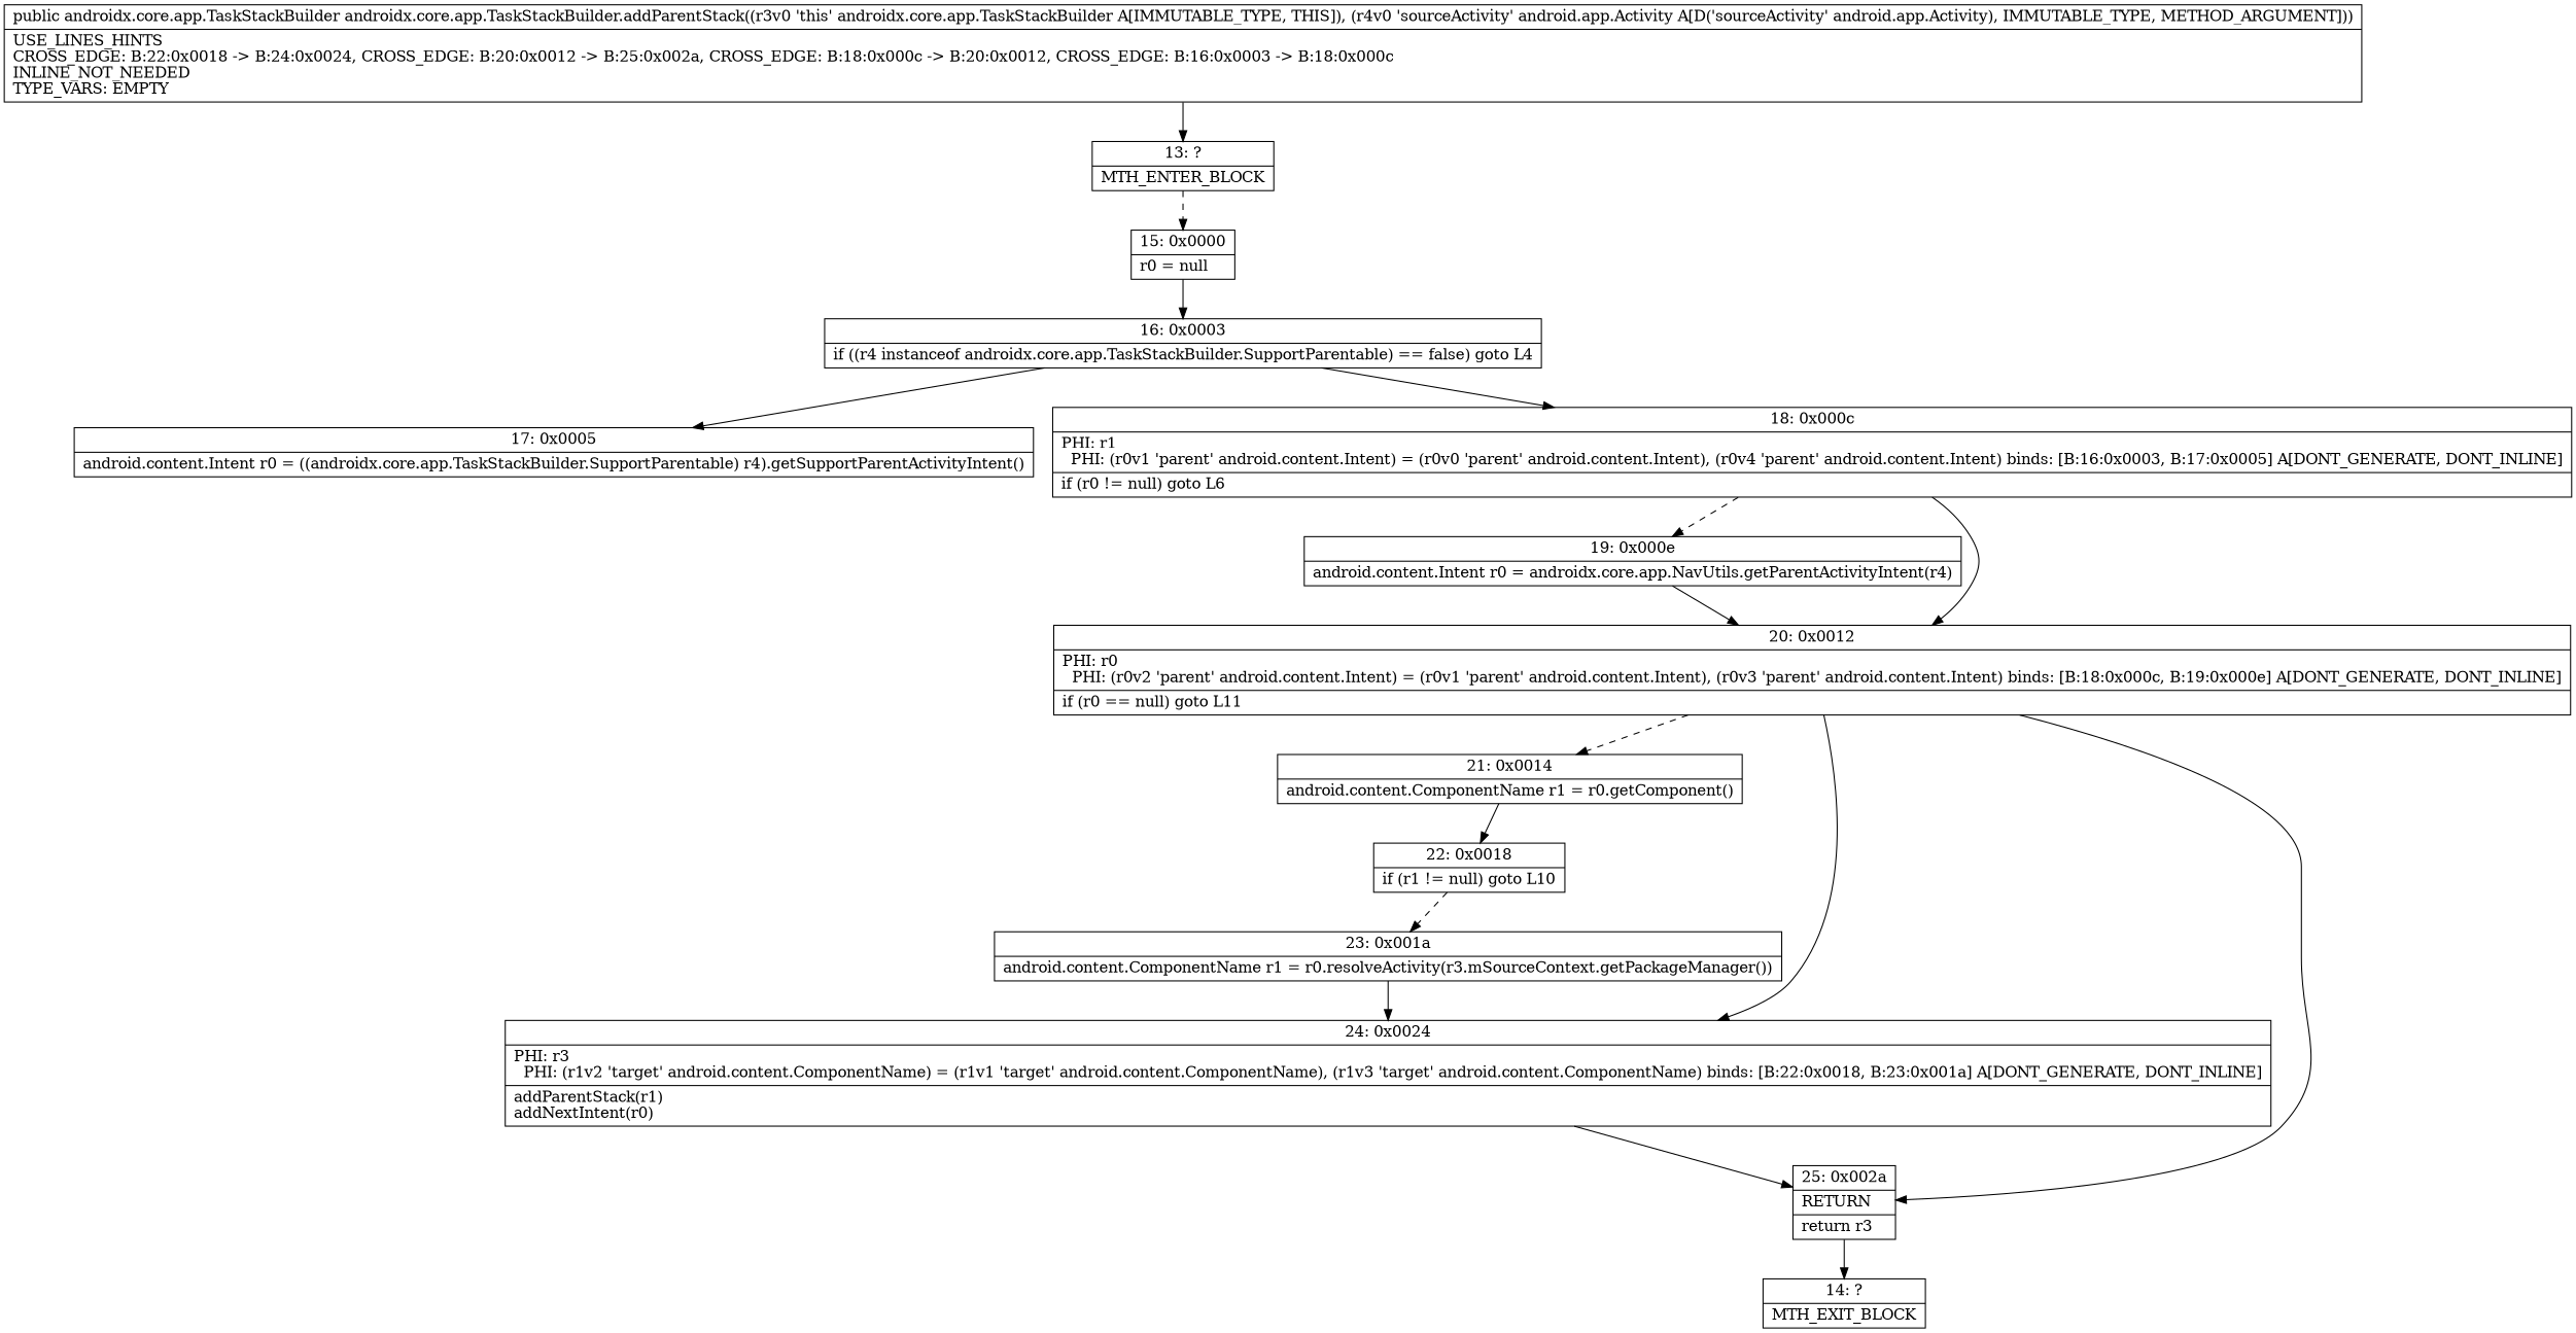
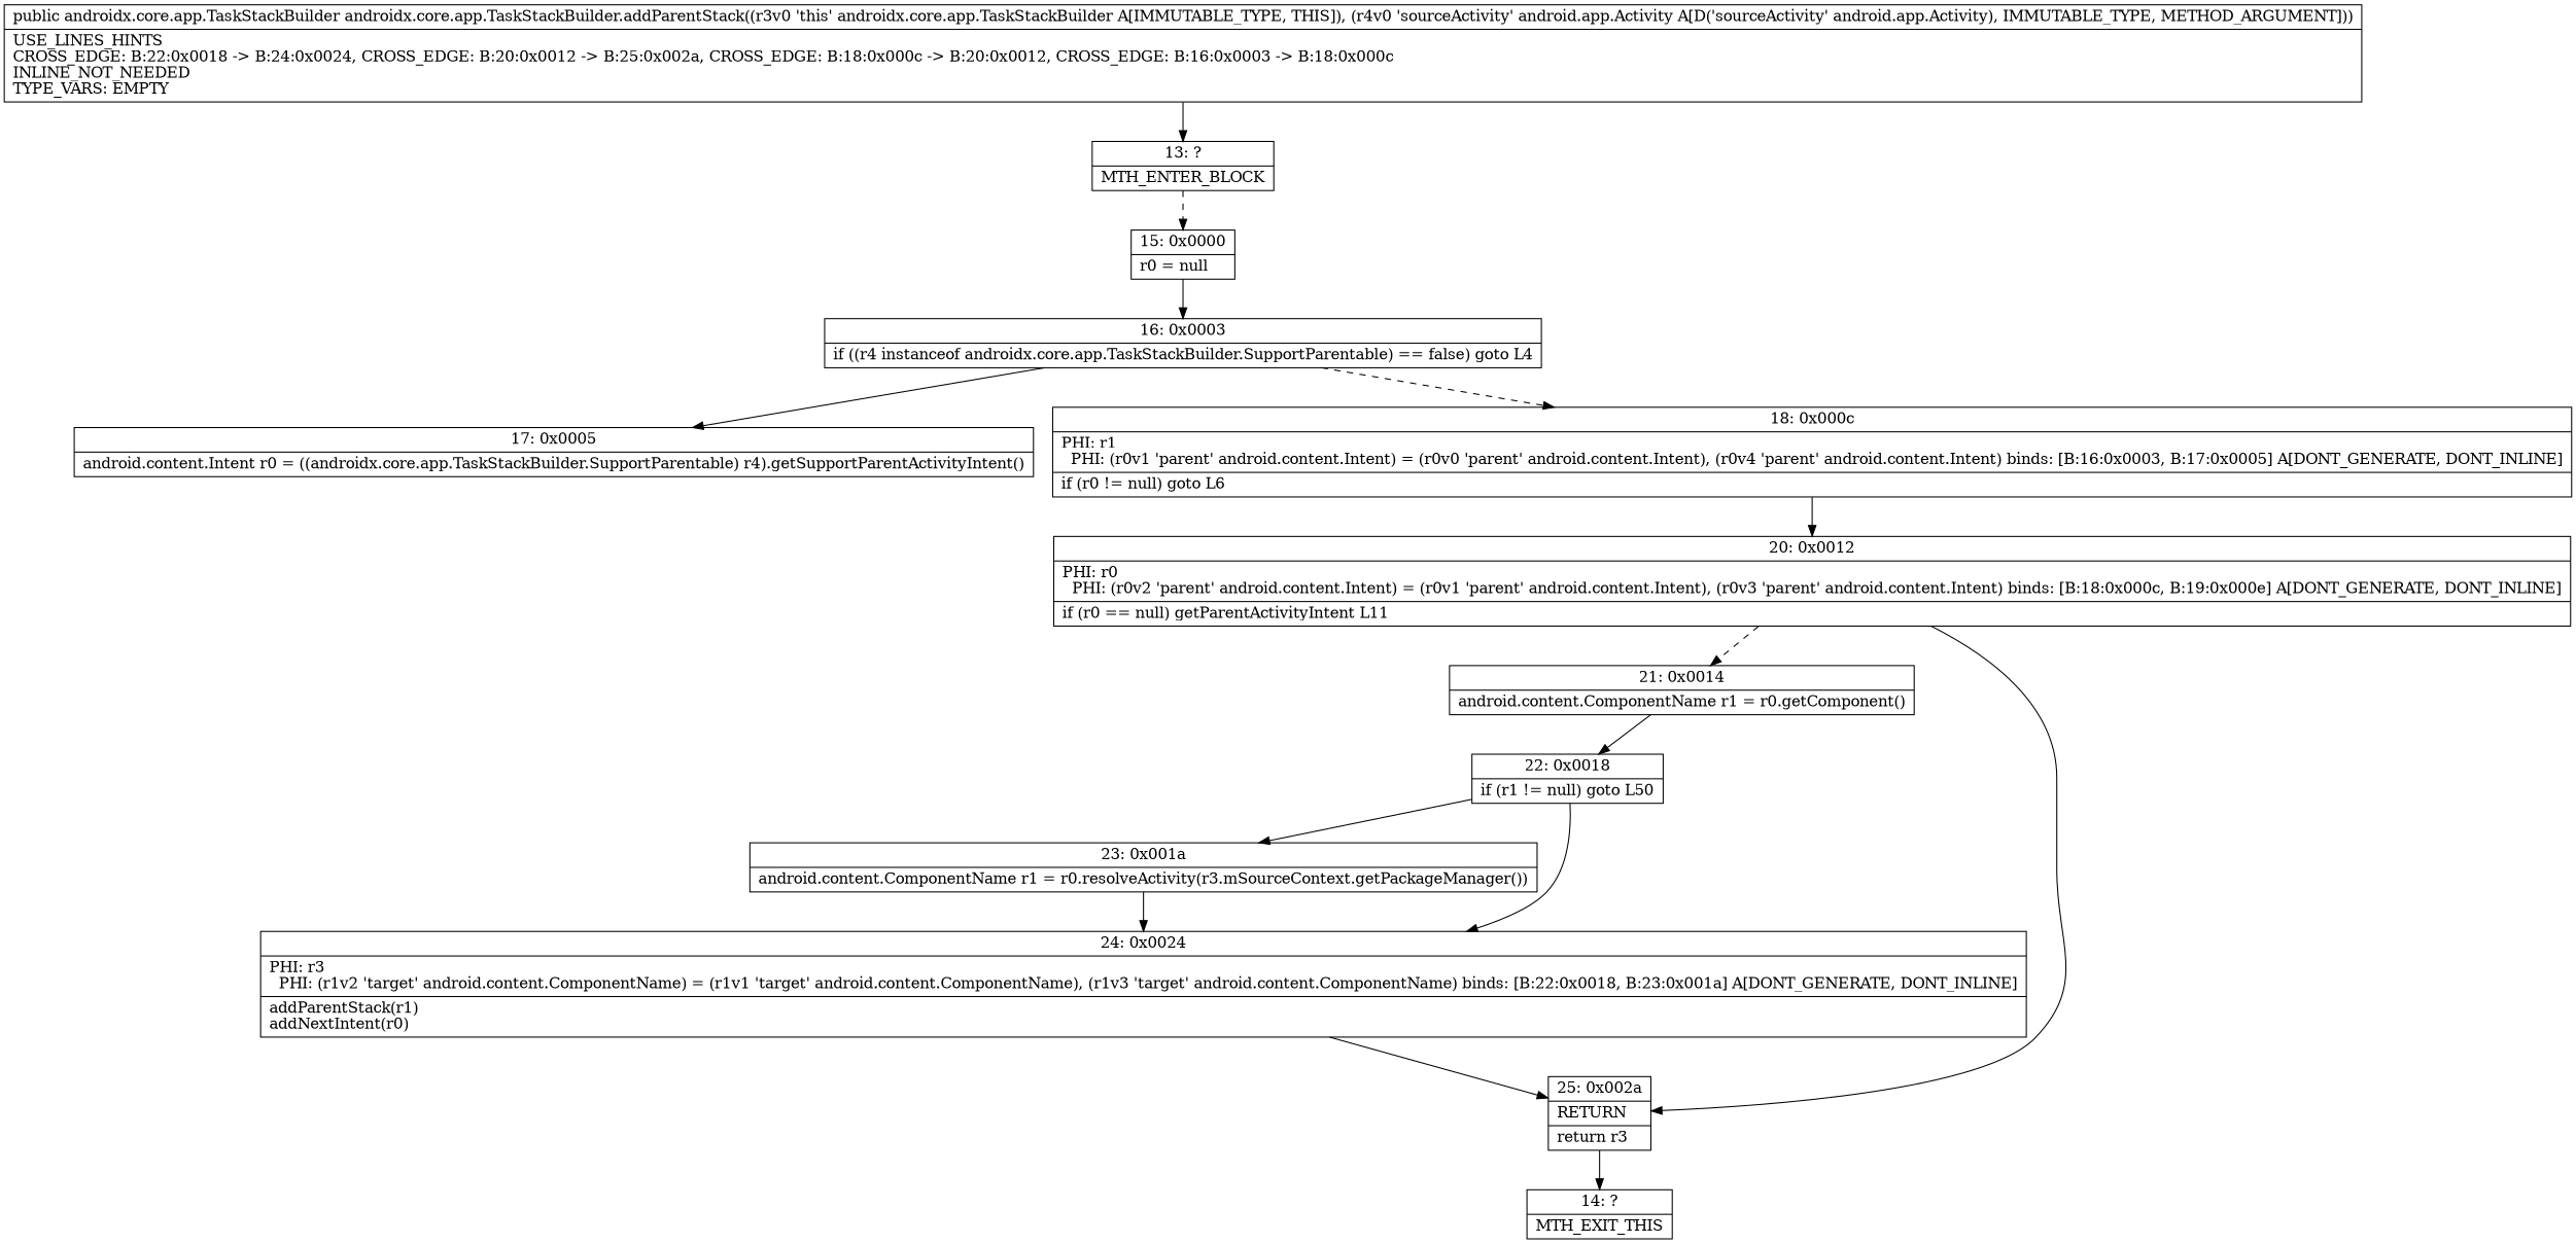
  digraph {
    node [shape=record]
    n1 [label="{13\:\ ?|MTH_ENTER_BLOCK\l}"]
    n2 [label="{15\:\ 0x0000|r0 = null\l}"]
    n3 [label="{16\:\ 0x0003|if ((r4 instanceof androidx.core.app.TaskStackBuilder.SupportParentable) == false) goto L4\l}"]
    n4 [label="{17\:\ 0x0005|android.content.Intent r0 = ((androidx.core.app.TaskStackBuilder.SupportParentable) r4).getSupportParentActivityIntent()\l}"]
    n5 [label="{18\:\ 0x000c|PHI: r1 \l  PHI: (r0v1 'parent' android.content.Intent) = (r0v0 'parent' android.content.Intent), (r0v4 'parent' android.content.Intent) binds: [B:16:0x0003, B:17:0x0005] A[DONT_GENERATE, DONT_INLINE]\l|if (r0 != null) goto L6\l}"]
-   n6 [label="{19\:\ 0x000e|android.content.Intent r0 = androidx.core.app.NavUtils.getParentActivityIntent(r4)\l}"]
-   n7 [label="{20\:\ 0x0012|PHI: r0 \l  PHI: (r0v2 'parent' android.content.Intent) = (r0v1 'parent' android.content.Intent), (r0v3 'parent' android.content.Intent) binds: [B:18:0x000c, B:19:0x000e] A[DONT_GENERATE, DONT_INLINE]\l|if (r0 == null) goto L11\l}"]
+   n7 [label="{20\:\ 0x0012|PHI: r0 \l  PHI: (r0v2 'parent' android.content.Intent) = (r0v1 'parent' android.content.Intent), (r0v3 'parent' android.content.Intent) binds: [B:18:0x000c, B:19:0x000e] A[DONT_GENERATE, DONT_INLINE]\l|if (r0 == null) getParentActivityIntent L11\l}"]
    n8 [label="{21\:\ 0x0014|android.content.ComponentName r1 = r0.getComponent()\l}"]
    n9 [label="{25\:\ 0x002a|RETURN\l|return r3\l}"]
-   n10 [label="{22\:\ 0x0018|if (r1 != null) goto L10\l}"]
-   n11 [label="{14\:\ ?|MTH_EXIT_BLOCK\l}"]
+   n10 [label="{22\:\ 0x0018|if (r1 != null) goto L50\l}"]
+   n11 [label="{14\:\ ?|MTH_EXIT_THIS\l}"]
    n12 [label="{23\:\ 0x001a|android.content.ComponentName r1 = r0.resolveActivity(r3.mSourceContext.getPackageManager())\l}"]
    n13 [label="{24\:\ 0x0024|PHI: r3 \l  PHI: (r1v2 'target' android.content.ComponentName) = (r1v1 'target' android.content.ComponentName), (r1v3 'target' android.content.ComponentName) binds: [B:22:0x0018, B:23:0x001a] A[DONT_GENERATE, DONT_INLINE]\l|addParentStack(r1)\laddNextIntent(r0)\l}"]
    n14 [label="{public androidx.core.app.TaskStackBuilder androidx.core.app.TaskStackBuilder.addParentStack((r3v0 'this' androidx.core.app.TaskStackBuilder A[IMMUTABLE_TYPE, THIS]), (r4v0 'sourceActivity' android.app.Activity A[D('sourceActivity' android.app.Activity), IMMUTABLE_TYPE, METHOD_ARGUMENT]))  | USE_LINES_HINTS\lCROSS_EDGE: B:22:0x0018 \-\> B:24:0x0024, CROSS_EDGE: B:20:0x0012 \-\> B:25:0x002a, CROSS_EDGE: B:18:0x000c \-\> B:20:0x0012, CROSS_EDGE: B:16:0x0003 \-\> B:18:0x000c\lINLINE_NOT_NEEDED\lTYPE_VARS: EMPTY\l}"]
    n1 -> n2 [style=dashed]
    n2 -> n3
    n3 -> n4 [style=solid]
-   n3 -> n5
-   n5 -> n6 [style=dashed]
+   n3 -> n5 [style=dashed]
    n5 -> n7
-   n6 -> n7
    n7 -> n8 [style=dashed]
    n7 -> n9
    n8 -> n10
    n9 -> n11
-   n10 -> n12 [style=dashed]
-   n7 -> n13
+   n10 -> n12 [style=solid]
+   n10 -> n13
    n12 -> n13
    n13 -> n9
    n14 -> n1
  }
